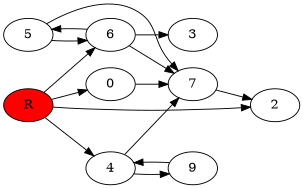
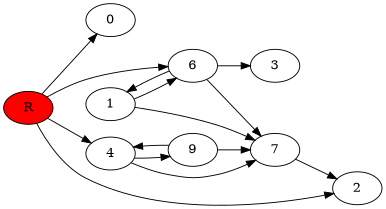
  digraph {
    rankdir=LR
-   1 [label=5]
+   1
    6
    7
    3
    2
    4
    n7 [label=9]
    n8 [label=0]
    R [fillcolor="#ff0000" style=filled]
    1 -> 6
    1 -> 7
    6 -> 1
    6 -> 7
    6 -> 3
    7 -> 2
    4 -> 7
    4 -> n7
    n7 -> 4
-   n8 -> 7
+   n7 -> 7
    R -> 6
    R -> 2
    R -> 4
    R -> n8
  }
